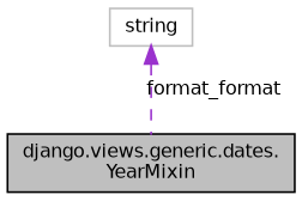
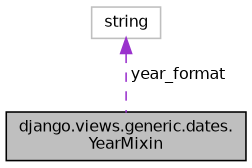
  digraph {
    fontname="DejaVu Sans"
    node [fontname="DejaVu Sans" fontsize=10 shape=record style=filled]
    n1 [color=black fillcolor=grey75 fontcolor=black height=0.2 label="django.views.generic.dates.\lYearMixin" width=0.4]
    n2 [color=grey75 fillcolor=white height=0.2 label=string width=0.4]
-   n2 -> n1 [color=darkorchid3 dir=back fontname="DejaVu Sans" fontsize=10 label=" format_format" labelfontname=Helvetica labelfontsize=10 style=dashed]
+   n2 -> n1 [color=darkorchid3 dir=back fontname="DejaVu Sans" fontsize=10 label=" year_format" labelfontname=Helvetica labelfontsize=10 style=dashed]
  }
